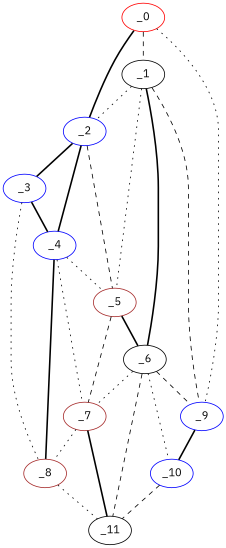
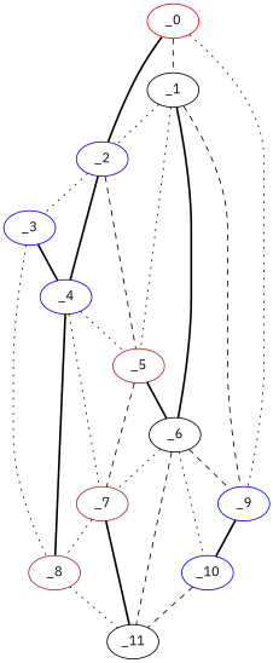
  graph {
    fontname="IBM Plex Sans"
    node [color=blue fontname="IBM Plex Sans" x=54 y=66]
    edge [fontname="IBM Plex Sans" style=dotted valence=1]
    _0 [color=red x=5 y=23]
    _1 [color=black y=49]
    _2 [y=69]
    _9 [x=122 y=21]
    _5 [color=brown x=97]
    _6 [color=black x=100 y=46]
    _3 [x=93 y=104]
    _4 [x=95 y=95]
    _10 [x=123 y=30]
    _7 [color=brown x=102]
    _11 [color=black x=123 y=58]
    _8 [color=brown x=106 y=105]
    _0 -- _1 [style=dashed]
    _0 -- _2 [style=bold]
    _0 -- _9
    _1 -- _2
    _1 -- _9 [style=dashed valence=2]
    _1 -- _5 [valence=2]
    _1 -- _6 [style=bold]
    _2 -- _5 [style=dashed valence=2]
-   _2 -- _3 [style=bold]
+   _2 -- _3
    _2 -- _4 [style=bold valence=2]
    _9 -- _10 [style=bold]
    _5 -- _6 [style=bold valence=2]
    _5 -- _7 [style=dashed]
    _6 -- _9 [style=dashed]
    _6 -- _10 [valence=2]
    _6 -- _7 [valence=2]
    _6 -- _11 [style=dashed valence=2]
    _3 -- _4 [style=bold valence=2]
    _3 -- _8
    _4 -- _5 [valence=2]
    _4 -- _7 [valence=2]
    _4 -- _8 [style=bold]
    _10 -- _11 [style=dashed]
    _7 -- _11 [style=bold]
    _7 -- _8
    _8 -- _11
  }
